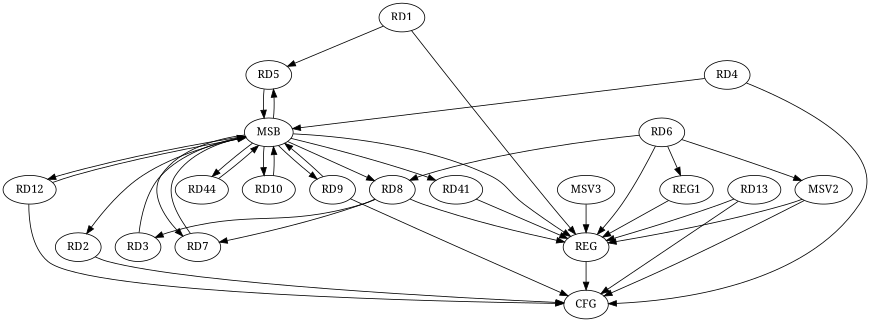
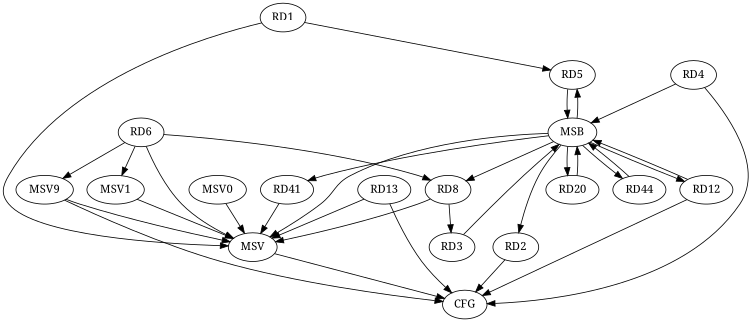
  strict digraph {
    fontname="Noto Serif"
    node [fontname="Noto Serif"]
    edge [fontname="Noto Serif"]
    n1 [label=RD1]
    n2 [label=RD5]
-   n3 [label=REG]
+   n3 [label=MSV]
    n4 [label=MSB]
    n5 [label=CFG]
    n6 [label=RD2]
    n7 [label=RD8]
-   n8 [label=RD7]
-   n9 [label=RD9]
-   n10 [label=RD10]
+   n10 [label=RD20]
    n11 [label=RD41]
    n12 [label=RD12]
    n13 [label=RD44]
    n14 [label=RD3]
    n15 [label=RD4]
    n16 [label=RD6]
-   n17 [label=REG1]
-   n18 [label=MSV2]
-   n19 [label=MSV3]
+   n17 [label=MSV1]
+   n18 [label=MSV9]
+   n19 [label=MSV0]
    n20 [label=RD13]
    n1 -> n2
    n1 -> n3
    n2 -> n4
    n3 -> n5
    n4 -> n2
    n4 -> n3
    n4 -> n6
    n4 -> n7
-   n4 -> n8
-   n4 -> n9
    n4 -> n10
    n4 -> n11
    n4 -> n12
    n4 -> n13
    n6 -> n5
    n7 -> n3
-   n7 -> n8
    n7 -> n14
-   n8 -> n4
-   n9 -> n4
-   n9 -> n5
    n10 -> n4
    n11 -> n3
    n12 -> n4
    n12 -> n5
    n13 -> n4
    n14 -> n4
    n15 -> n4
    n15 -> n5
    n16 -> n3
    n16 -> n7
    n16 -> n17
    n16 -> n18
    n17 -> n3
    n18 -> n3
    n18 -> n5
    n19 -> n3
    n20 -> n3
    n20 -> n5
  }
